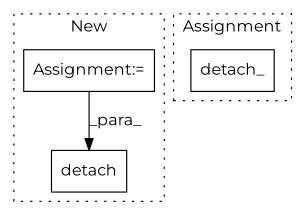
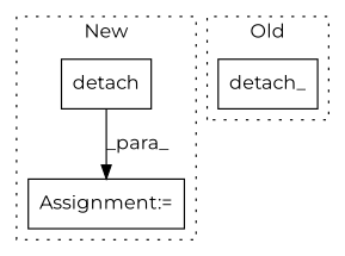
  digraph {
    fontname=Montserrat
    node [a=32 shape=box fontname=Montserrat]
    n1 [l=8 label=detach s=23081]
    n2 [a=7 l=1 label="Assignment:=" s=23075]
    n3 [l=9 label=detach_ s=23048]
    subgraph cluster_1 {
      label=New
      style=dotted
      n1
      n2
    }
    subgraph cluster_2 {
-     label=Assignment
+     label=Old
      style=dotted
      n3
    }
-   n2 -> n1 [label=_para_ fontname=Montserrat]
+   n1 -> n2 [label=_para_ fontname=Montserrat]
  }
